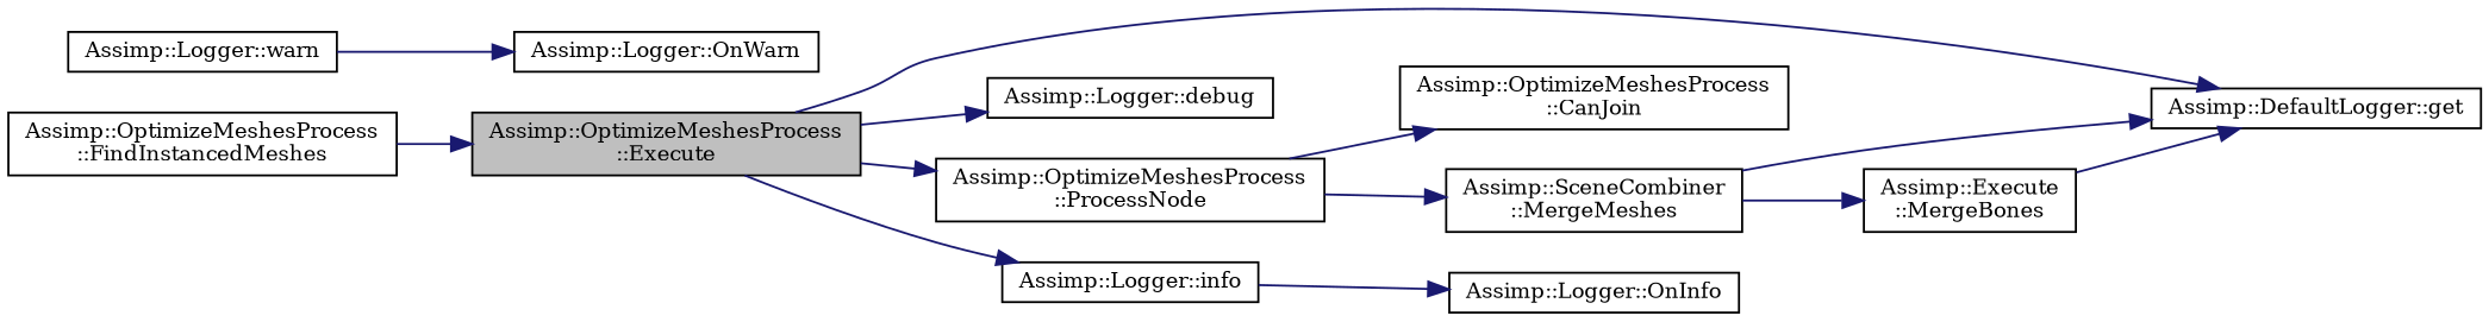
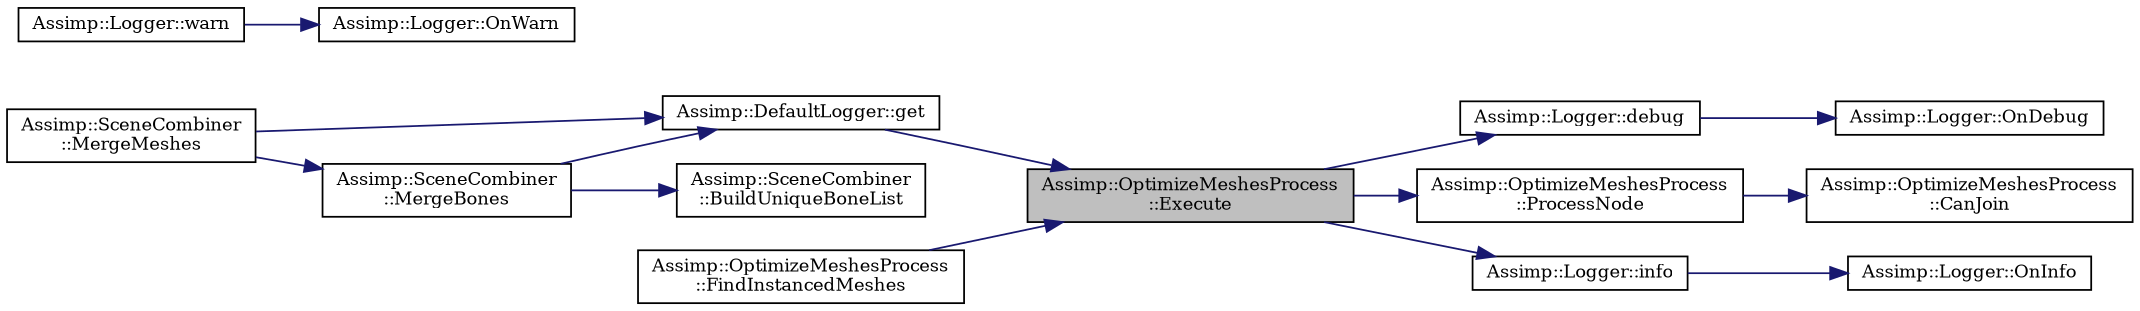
  digraph {
    fontname="DejaVu Serif"
    rankdir=LR
    node [color=black fillcolor=white fontname="DejaVu Serif" fontsize=10 shape=record style=filled]
    edge [color=midnightblue fontname="DejaVu Serif" fontsize=10 labelfontname=Helvetica labelfontsize=10 style=solid]
    n1 [fillcolor=grey75 fontcolor=black height=0.2 label="Assimp::OptimizeMeshesProcess\l::Execute" width=0.4]
    n2 [height=0.2 label="Assimp::DefaultLogger::get" width=0.4]
    n3 [height=0.2 label="Assimp::Logger::debug" width=0.4]
    n4 [height=0.2 label="Assimp::OptimizeMeshesProcess\l::ProcessNode" width=0.4]
    n5 [height=0.2 label="Assimp::Logger::info" width=0.4]
+   n6 [height=0.2 label="Assimp::Logger::OnDebug" width=0.4]
    n7 [height=0.2 label="Assimp::OptimizeMeshesProcess\l::FindInstancedMeshes" width=0.4]
    n8 [height=0.2 label="Assimp::OptimizeMeshesProcess\l::CanJoin" width=0.4]
    n9 [height=0.2 label="Assimp::SceneCombiner\l::MergeMeshes" width=0.4]
    n10 [height=0.2 label="Assimp::Logger::OnInfo" width=0.4]
-   n11 [height=0.2 label="Assimp::Execute\l::MergeBones" width=0.4]
+   n11 [height=0.2 label="Assimp::SceneCombiner\l::MergeBones" width=0.4]
    n12 [height=0.2 label="Assimp::Logger::warn" width=0.4]
    n13 [height=0.2 label="Assimp::Logger::OnWarn" width=0.4]
-   n1 -> n2
+   n14 [height=0.2 label="Assimp::SceneCombiner\l::BuildUniqueBoneList" width=0.4]
+   n2 -> n1
    n1 -> n3
    n1 -> n4
    n1 -> n5
+   n3 -> n6
    n4 -> n8
-   n4 -> n9
    n5 -> n10
    n7 -> n1
    n9 -> n2
    n9 -> n11
    n11 -> n2
+   n11 -> n14
    n12 -> n13
  }
